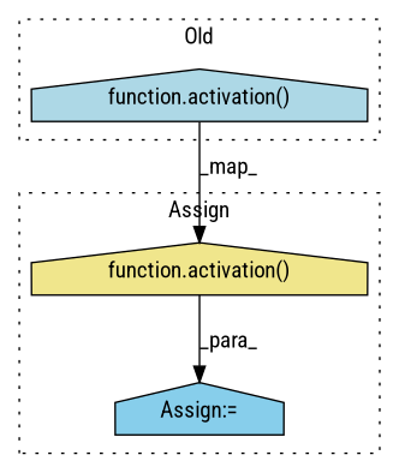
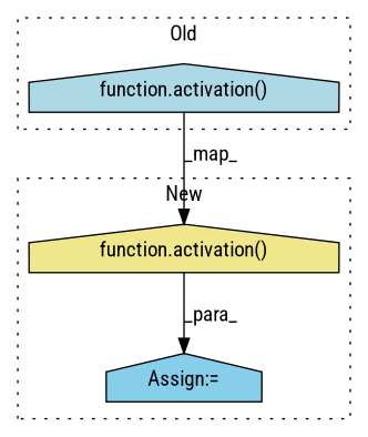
  digraph {
    fontname="Roboto Condensed"
    node [a=75 l=12 shape=house style=filled fontname="Roboto Condensed"]
    edge [fontname="Roboto Condensed"]
    n1 [label="function.activation()" s=3343 fillcolor=khaki]
    n2 [a=68 l=3 label="Assign:=" s=3340 fillcolor=skyblue]
    n3 [label="function.activation()" s=3309 fillcolor=lightblue]
    subgraph cluster_1 {
-     label=Assign
+     label=New
      style=dotted
      n1
      n2
    }
    subgraph cluster_2 {
      label=Old
      style=dotted
      n3
    }
    n1 -> n2 [label=_para_]
    n3 -> n1 [label=_map_]
  }
